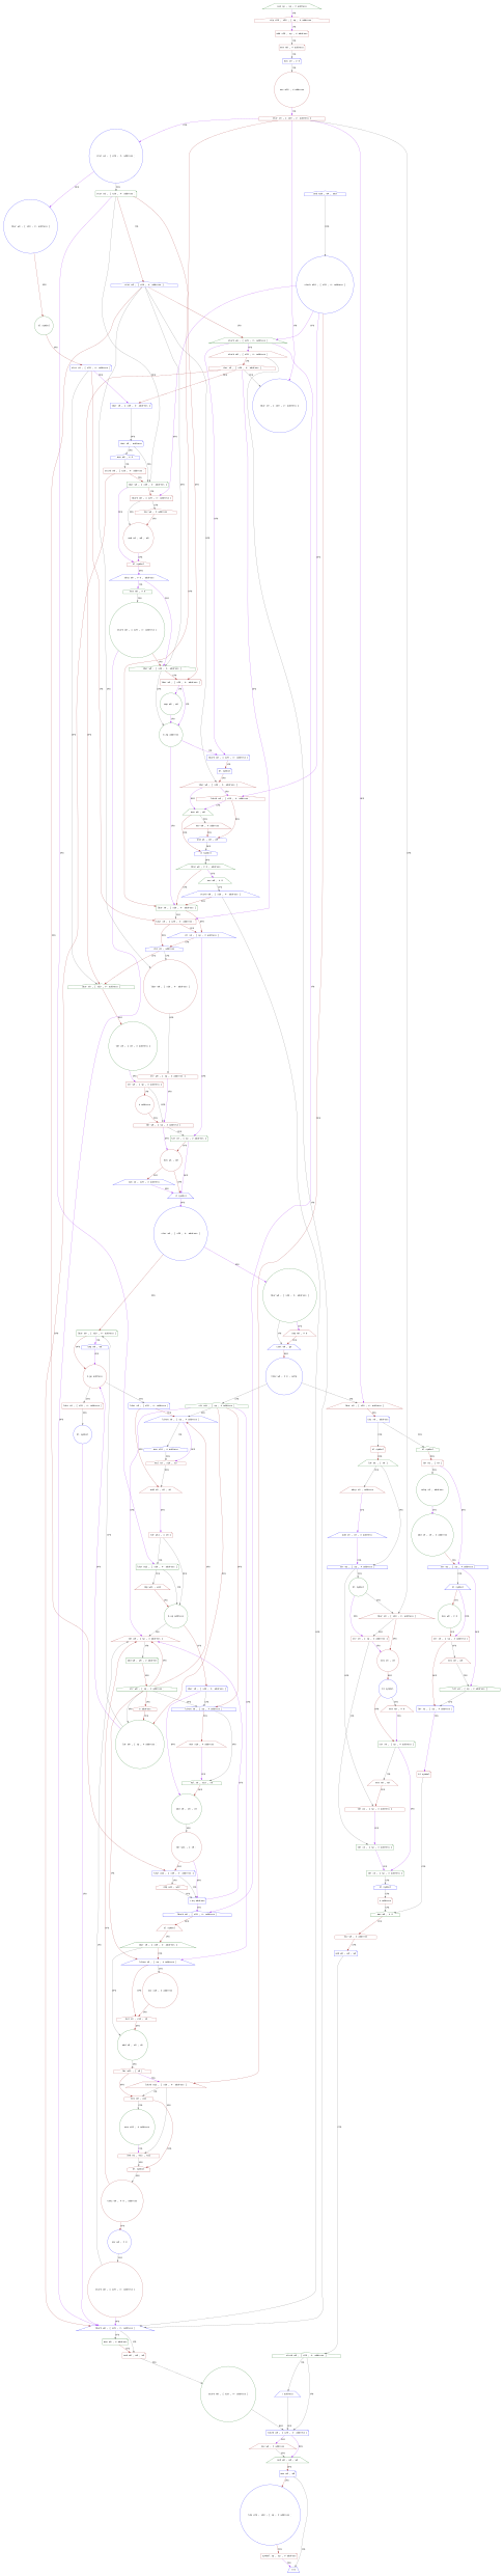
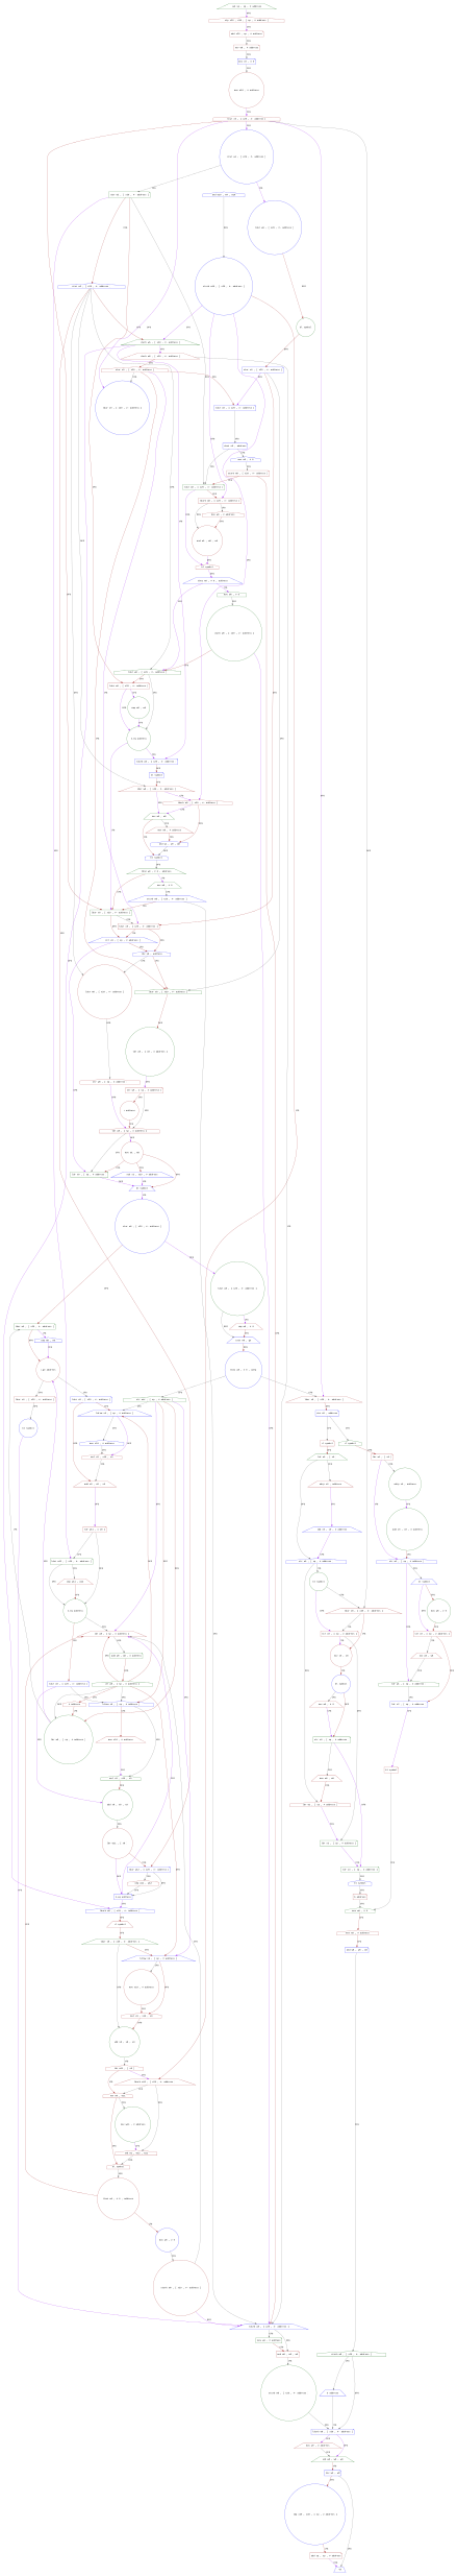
  digraph {
    fontname="Liberation Mono"
    node [color=brown fontname="Liberation Mono" shape=note]
    edge [color=gray40 fontname="Liberation Mono"]
    n1 [color=darkgreen label="sub sp , sp , # address" shape=trapezium]
    n2 [label="stp x29 , x30 , [ sp , # address ]" shape=house]
    n3 [label="add x29 , sp , # address"]
    n4 [label="mov w8 , # address"]
    n5 [color=blue label="mov x9 , # 0"]
    n6 [label="mov w10 , # address" shape=circle]
    n7 [label="stur x0 , [ x29 , #- address ]" shape=house]
    n8 [color=blue label="stur w1 , [ x29 , #- address ]" shape=circle]
    n9 [color=blue label="ldur x9 , [ x29 , #- address ]" shape=circle]
    n10 [color=darkgreen label="ldur x0 , [ x29 , #- address ]"]
    n11 [label="ldur x8 , [ x29 , #- address ]" shape=trapezium]
    n12 [label="ldur x8 , [ x29 , #- address ]" shape=trapezium]
    n13 [color=darkgreen label="stur w2 , [ x29 , #- address ]"]
    n14 [color=blue label="ldur w0 , [ x29 , #- address ]" shape=circle]
    n15 [label="ldur x8 , [ x29 , #- address ]"]
    n16 [color=blue label="str x0 , [ sp , # address ]" shape=trapezium]
    n17 [color=blue label="cbz x8 , address"]
    n18 [label="str x0 , [ sp , # address ]"]
    n19 [label="mov x0 , x8" shape=circle]
    n20 [color=blue label="stur w3 , [ x29 , #- address ]" shape=house]
    n21 [color=darkgreen label="ldur w0 , [ x29 , #- address ]"]
    n22 [label="ldur w9 , [ x29 , #- address ]"]
    n23 [color=darkgreen label="ldur w12 , [ x29 , #- address ]"]
    n24 [color=darkgreen label="bl symbol" shape=circle]
    n25 [color=darkgreen label="ldur w8 , [ x29 , #- address ]" shape=house]
    n26 [label="ldur w8 , [ x29 , #- address ]" shape=circle]
    n27 [label="ldur w8 , [ x29 , #- address ]" shape=trapezium]
    n28 [color=blue label="ldur w12 , [ x29 , #- address ]"]
    n29 [color=darkgreen label="sturb w5 , [ x29 , #- address ]" shape=trapezium]
    n30 [label="ldurb w8 , [ x29 , #- address ]"]
    n31 [label="bl symbol" shape=house]
    n32 [color=darkgreen label="b.eq address" shape=circle]
    n33 [color=darkgreen label="cmp w8 , w9" shape=circle]
    n34 [color=darkgreen label="b.eq address" shape=circle]
    n35 [label="cmp w11 , w12" shape=trapezium]
    n36 [color=blue label="and w10 , w4 , w10" shape=house]
    n37 [color=blue label="sturb w10 , [ x29 , #- address ]" shape=circle]
    n38 [label="str w8 , [ sp , # address ]" shape=house]
    n39 [label="ldurb w9 , [ x29 , #- address ]" shape=house]
    n40 [color=darkgreen label="mov w0 , w8" shape=trapezium]
    n41 [color=blue label="b.eq address"]
    n42 [label="cmp w11 , w12" shape=house]
    n43 [label="ldurb w12 , [ x29 , #- address ]" shape=trapezium]
    n44 [label="sturb w8 , [ x29 , #- address ]" shape=trapezium]
    n45 [color=blue label="ldurb w0 , [ x29 , #- address ]"]
    n46 [color=blue label="ldurb w0 , [ x29 , #- address ]" shape=house]
    n47 [label="mov w9 , # address" shape=house]
    n48 [label="and w1 , w8 , w9" shape=circle]
    n49 [color=blue label="and w1 , w9 , w8" shape=house]
    n50 [label="mov w0 , w11" shape=house]
    n51 [label="and w1 , w12 , w11" shape=house]
    n52 [label="stur x9 , [ x29 , #- address ]" shape=house]
    n53 [color=blue label="ldurb w8 , [ x29 , #- address ]" shape=trapezium]
    n54 [color=blue label="bl symbol"]
    n55 [label="bl symbol" shape=trapezium]
    n56 [color=blue label="ldur x8 , [ x29 , #- address ]"]
    n57 [color=darkgreen label="ldur x8 , [ x29 , #- address ]" shape=house]
    n58 [color=darkgreen label="mov w9 , # address"]
    n59 [label="and w8 , w8 , w9"]
    n60 [color=blue label="cbnz x8 , address"]
    n61 [color=blue label="cbz x8 , address" shape=house]
    n62 [color=darkgreen label="ldr w9 , [ x8 , # address ]" shape=circle]
    n63 [color=blue label="tbnz w0 , # 0 , address" shape=trapezium]
    n64 [color=blue label="stur x0 , [ x29 , #- address ]"]
    n65 [color=darkgreen label="mov w8 , # 0" shape=house]
    n66 [color=darkgreen label="sturb w8 , [ x29 , #- address ]" shape=circle]
    n67 [color=blue label="mov w8 , # 0" shape=house]
    n68 [label="sturb w8 , [ x29 , #- address ]"]
    n69 [color=darkgreen label="ldr x0 , [ sp , # address ]"]
    n70 [label="mov w1 , w8" shape=circle]
    n71 [color=blue label="bl symbol" shape=trapezium]
    n72 [label="ldr w8 , [ sp , # address ]" shape=house]
    n73 [label="str w9 , [ sp , # address ]"]
    n74 [label="mov w8 , # address" shape=trapezium]
    n75 [color=blue label="bl symbol" shape=house]
    n76 [color=darkgreen label="tbnz w0 , # 0 , address" shape=trapezium]
    n77 [color=darkgreen label="mov w8 , # 0" shape=trapezium]
    n78 [color=blue label="sturb w8 , [ x29 , #- address ]" shape=trapezium]
    n79 [color=blue label="sub x2 , x29 , # address" shape=trapezium]
    n80 [label="b address" shape=circle]
    n81 [color=darkgreen label="str wzr , [ sp , # address ]" shape=house]
    n82 [color=darkgreen label="ldr w8 , [ sp , # address ]" shape=circle]
    n83 [color=blue label="ldrsw x9 , [ sp , # address ]" shape=trapezium]
    n84 [label="ldr w8 , [ sp , # address ]" shape=trapezium]
    n85 [color=blue label="ldrsw x9 , [ sp , # address ]" shape=house]
    n86 [color=blue label="ldrsw x9 , [ sp , # address ]" shape=trapezium]
    n87 [color=darkgreen label="ldur w9 , [ x29 , #- address ]"]
    n88 [label="b.ge address" shape=circle]
    n89 [color=blue label="mov x10 , # address" shape=house]
    n90 [label="mul x9 , x10 , x9" shape=house]
    n91 [color=darkgreen label="add w8 , w8 , # address"]
    n92 [label="mov x10 , # address" shape=trapezium]
    n93 [color=darkgreen label="mul x9 , x10 , x9" shape=house]
    n94 [label="mov x10 , # address" shape=circle]
    n95 [label="mul x9 , x10 , x9" shape=house]
    n96 [color=blue label="cmp w8 , w9" shape=house]
    n97 [label="ldur x0 , [ x29 , #- address ]"]
    n98 [color=blue label="ldur x8 , [ x29 , #- address ]"]
    n99 [color=darkgreen label="bl symbol" shape=house]
    n100 [label="bl symbol"]
    n101 [label="ldr w1 , [ x0 ]"]
    n102 [color=darkgreen label="ldr w1 , [ x0 ]" shape=trapezium]
    n103 [color=darkgreen label="adrp x0 , address" shape=circle]
    n104 [color=blue label="str w1 , [ sp , # address ]" shape=house]
    n105 [label="adrp x0 , address" shape=trapezium]
    n106 [color=blue label="str w1 , [ sp , # address ]" shape=house]
    n107 [color=blue label="stur w0 , [ x29 , #- address ]" shape=circle]
    n108 [color=darkgreen label="ldur w8 , [ x29 , #- address ]" shape=circle]
    n109 [label="cmp w8 , # 0" shape=trapezium]
    n110 [color=blue label="cset w8 , ge" shape=trapezium]
    n111 [color=blue label="tbnz w8 , # 0 , adrp" shape=circle]
    n112 [color=blue label="bl symbol" shape=circle]
    n113 [color=darkgreen label="sturb w8 , [ x29 , #- address ]" shape=circle]
    n114 [color=blue label="ldurb w8 , [ x29 , #- address ]"]
    n115 [label="mov w9 , # address" shape=trapezium]
    n116 [color=darkgreen label="and w8 , w8 , w9" shape=trapezium]
    n117 [color=blue label="mov w0 , w8"]
    n118 [label="add x8 , x8 , x9" shape=trapezium]
    n119 [label="ldr w11 , [ x8 ]"]
    n120 [color=blue label="ldur x8 , [ x29 , #- address ]"]
    n121 [color=darkgreen label="add x8 , x8 , x9" shape=circle]
    n122 [color=darkgreen label="str w8 , [ sp , # address ]" shape=house]
    n123 [label="ldr w11 , [ x8 ]" shape=circle]
    n124 [color=darkgreen label="add x0 , x0 , # address" shape=circle]
    n125 [color=blue label="bl symbol" shape=trapezium]
    n126 [color=darkgreen label="ldr w1 , [ sp , # address ]" shape=house]
    n127 [color=darkgreen label="mov w8 , # 0" shape=circle]
    n128 [label="str x0 , [ sp , # address ]"]
    n129 [color=blue label="ldr x2 , [ sp , # address ]"]
    n130 [label="mov w0 , w8" shape=trapezium]
    n131 [label="bl symbol"]
    n132 [color=darkgreen label="mov w8 , # 0" shape=house]
    n133 [label="mov w9 , # address" shape=house]
    n134 [color=blue label="and w8 , w8 , w9"]
    n135 [color=blue label="add x0 , x0 , # address" shape=trapezium]
    n136 [color=darkgreen label="bl symbol" shape=circle]
    n137 [label="ldr w1 , [ sp , # address ]" shape=house]
    n138 [color=darkgreen label="ldr x2 , [ sp , # address ]"]
    n139 [color=blue label="bl symbol" shape=circle]
    n140 [color=darkgreen label="ldr x3 , [ sp , # address ]"]
    n141 [label="mov w9 , # 0" shape=trapezium]
    n142 [color=darkgreen label="str x0 , [ sp , # address ]"]
    n143 [label="mov w0 , w9" shape=trapezium]
    n144 [color=blue label="bl symbol" shape=house]
    n145 [label="b address"]
    n146 [label="b address" shape=house]
    n147 [color=darkgreen label="ldur x8 , [ x29 , #- address ]" shape=trapezium]
    n148 [color=blue label="ldp x29 , x30 , [ sp , # address ]" shape=circle]
    n149 [color=blue label=ret shape=trapezium]
-   n150 [label="symbol sp , sp , # address"]
+   n150 [label="add sp , sp , # address"]
    n151 [color=darkgreen label="sturb w8 , [ x29 , #- address ]" shape=house]
    n152 [color=blue label="b address" shape=trapezium]
    n153 [color=darkgreen label="add x8 , x8 , x9" shape=circle]
    n154 [label="ldr w11 , [ x8 ]" shape=house]
    n155 [color=darkgreen label="mov w11 , # address" shape=circle]
    n156 [label="bl symbol" shape=house]
    n157 [label="tbnz w0 , # 0 , address" shape=circle]
    n158 [color=blue label="mov w8 , # 0" shape=circle]
    n159 [label="sturb w8 , [ x29 , #- address ]" shape=circle]
    n1 -> n2 [color=purple label=DFG]
    n2 -> n3 [color=purple label=CFG]
    n3 -> n4 [label=CFG]
    n4 -> n5 [label=CFG]
    n5 -> n6 [label=CFG]
    n6 -> n7 [color=purple label=CFG]
    n7 -> n8 [color=purple label=CFG]
    n7 -> n9 [color=purple label=DFG]
    n7 -> n10 [color=brown label=DFG]
    n7 -> n11 [color=purple label=DFG]
    n7 -> n12 [label=DFG]
    n8 -> n13 [label=CFG]
    n8 -> n14 [color=purple label=DFG]
    n10 -> n15 [label=CFG]
    n10 -> n16 [color=brown label=DFG]
    n11 -> n17 [color=brown label=DFG]
    n12 -> n18 [label=CFG]
    n12 -> n19 [color=brown label=DFG]
    n13 -> n20 [color=brown label=CFG]
    n13 -> n21 [label=DFG]
    n13 -> n22 [color=brown label=DFG]
    n13 -> n23 [color=purple label=DFG]
    n14 -> n24 [color=brown label=DFG]
    n15 -> n16 [color=brown label=CFG]
    n15 -> n61 [color=brown label=DFG]
    n16 -> n61 [color=brown label=CFG]
    n16 -> n69 [color=purple label=DFG]
    n17 -> n99 [label=CFG]
    n17 -> n100 [label=CFG]
    n18 -> n19 [color=purple label=CFG]
    n18 -> n138 [label=DFG]
    n19 -> n139 [color=brown label=DFG]
    n20 -> n25 [label=DFG]
    n20 -> n26 [label=DFG]
    n20 -> n27 [label=DFG]
    n20 -> n28 [color=brown label=DFG]
    n20 -> n29 [color=brown label=CFG]
    n21 -> n30 [color=brown label=CFG]
    n21 -> n31 [color=purple label=DFG]
    n22 -> n32 [color=purple label=DFG]
    n22 -> n33 [color=purple label=CFG]
    n23 -> n34 [label=DFG]
    n23 -> n35 [label=CFG]
    n24 -> n64 [color=brown label=DFG]
    n25 -> n22 [color=brown label=CFG]
    n25 -> n32 [label=DFG]
    n26 -> n38 [label=DFG]
    n27 -> n39 [color=purple label=CFG]
    n27 -> n40 [color=purple label=DFG]
    n28 -> n41 [label=DFG]
    n28 -> n42 [label=CFG]
    n29 -> n44 [color=purple label=CFG]
    n29 -> n45 [color=purple label=DFG]
    n29 -> n46 [color=purple label=DFG]
    n30 -> n47 [label=CFG]
    n30 -> n48 [label=DFG]
    n31 -> n63 [color=purple label=DFG]
    n32 -> n10 [color=purple label=CFG]
    n32 -> n45 [color=purple label=CFG]
    n33 -> n32 [color=purple label=CFG]
    n34 -> n84 [label=CFG]
    n34 -> n120 [color=brown label=CFG]
    n35 -> n34 [color=brown label=CFG]
    n36 -> n37 [label=DFG]
    n37 -> n29 [color=purple label=CFG]
    n37 -> n30 [color=purple label=DFG]
    n37 -> n39 [color=purple label=DFG]
    n37 -> n43 [color=brown label=DFG]
    n38 -> n72 [color=purple label=DFG]
    n39 -> n40 [color=purple label=CFG]
    n39 -> n49 [color=brown label=DFG]
    n40 -> n74 [label=CFG]
    n40 -> n75 [color=brown label=DFG]
    n41 -> n46 [color=purple label=CFG]
    n41 -> n84 [color=purple label=CFG]
    n42 -> n41 [label=CFG]
    n43 -> n50 [label=CFG]
    n43 -> n51 [label=DFG]
    n44 -> n52 [color=brown label=CFG]
    n44 -> n53 [label=DFG]
    n45 -> n54 [color=brown label=DFG]
    n46 -> n55 [color=brown label=DFG]
    n47 -> n48 [color=brown label=CFG]
    n48 -> n31 [color=purple label=DFG]
    n49 -> n75 [label=DFG]
    n50 -> n155 [label=CFG]
    n50 -> n156 [color=brown label=DFG]
    n51 -> n156 [label=DFG]
    n52 -> n9 [label=CFG]
    n52 -> n15 [color=purple label=DFG]
    n52 -> n56 [color=brown label=DFG]
    n52 -> n57 [color=brown label=DFG]
    n53 -> n58 [label=CFG]
    n53 -> n59 [label=DFG]
    n54 -> n27 [color=brown label=CFG]
    n55 -> n147 [color=brown label=CFG]
    n56 -> n60 [label=DFG]
    n57 -> n62 [color=brown label=DFG]
    n58 -> n59 [color=brown label=CFG]
    n59 -> n113 [label=DFG]
    n60 -> n21 [label=CFG]
    n60 -> n67 [label=CFG]
    n61 -> n26 [label=CFG]
    n61 -> n57 [color=brown label=CFG]
    n62 -> n73 [color=purple label=DFG]
    n63 -> n25 [color=purple label=CFG]
    n63 -> n65 [color=purple label=CFG]
    n64 -> n15 [color=brown label=DFG]
    n64 -> n56 [color=purple label=DFG]
    n64 -> n57 [label=DFG]
    n65 -> n66 [label=CFG]
    n66 -> n25 [color=brown label=CFG]
    n66 -> n53 [color=purple label=DFG]
    n67 -> n68 [label=CFG]
    n68 -> n21 [color=brown label=CFG]
    n68 -> n53 [color=brown label=DFG]
-   n69 -> n70 [color=brown label=CFG]
+   n70 -> n69 [color=brown label=CFG]
    n69 -> n71 [color=purple label=DFG]
    n70 -> n71 [color=brown label=DFG]
    n70 -> n79 [color=brown label=CFG]
    n71 -> n107 [color=purple label=DFG]
    n72 -> n69 [label=CFG]
    n72 -> n70 [color=purple label=DFG]
    n73 -> n72 [label=DFG]
    n73 -> n80 [color=brown label=CFG]
    n74 -> n49 [color=brown label=CFG]
    n75 -> n76 [label=DFG]
    n76 -> n10 [color=brown label=CFG]
    n76 -> n77 [color=purple label=CFG]
    n77 -> n78 [label=CFG]
    n78 -> n10 [color=brown label=CFG]
    n78 -> n53 [label=DFG]
    n79 -> n71 [color=purple label=DFG]
    n80 -> n72 [color=brown label=CFG]
    n81 -> n82 [color=brown label=DFG]
    n81 -> n83 [label=DFG]
    n81 -> n84 [color=purple label=DFG]
    n81 -> n85 [color=brown label=DFG]
    n81 -> n86 [color=purple label=DFG]
    n82 -> n87 [label=CFG]
    n82 -> n88 [color=purple label=DFG]
    n83 -> n89 [label=CFG]
    n83 -> n90 [color=purple label=DFG]
    n84 -> n91 [label=DFG]
    n85 -> n92 [color=brown label=CFG]
    n85 -> n93 [label=DFG]
    n86 -> n94 [label=CFG]
    n86 -> n95 [color=brown label=DFG]
    n87 -> n88 [color=brown label=DFG]
    n87 -> n96 [color=purple label=CFG]
    n88 -> n97 [label=CFG]
    n88 -> n98 [label=CFG]
    n89 -> n90 [label=CFG]
    n90 -> n118 [label=DFG]
    n91 -> n122 [color=brown label=DFG]
    n92 -> n93 [color=purple label=CFG]
    n93 -> n121 [color=brown label=DFG]
    n94 -> n95 [color=brown label=CFG]
    n95 -> n153 [color=brown label=DFG]
    n96 -> n88 [color=purple label=CFG]
    n97 -> n112 [label=DFG]
    n98 -> n83 [color=brown label=CFG]
    n98 -> n118 [color=brown label=DFG]
    n99 -> n101 [color=brown label=DFG]
    n100 -> n102 [color=brown label=DFG]
    n101 -> n103 [label=CFG]
    n101 -> n104 [color=purple label=DFG]
    n102 -> n105 [label=CFG]
    n102 -> n106 [label=DFG]
    n103 -> n124 [color=purple label=CFG]
    n104 -> n125 [label=CFG]
    n104 -> n126 [color=purple label=DFG]
    n105 -> n135 [color=purple label=CFG]
    n106 -> n136 [label=CFG]
    n106 -> n137 [label=DFG]
    n107 -> n87 [color=brown label=DFG]
    n107 -> n108 [color=purple label=DFG]
    n108 -> n109 [color=purple label=CFG]
    n108 -> n110 [label=DFG]
    n109 -> n110 [color=brown label=CFG]
    n110 -> n111 [color=brown label=DFG]
    n111 -> n11 [label=CFG]
    n111 -> n81 [label=CFG]
    n112 -> n53 [color=purple label=CFG]
    n113 -> n114 [label=DFG]
    n114 -> n115 [color=purple label=CFG]
    n114 -> n116 [color=purple label=DFG]
    n115 -> n116 [label=CFG]
    n116 -> n117 [color=brown label=DFG]
    n117 -> n148 [color=brown label=CFG]
    n117 -> n149 [label=DFG]
    n118 -> n119 [color=purple label=DFG]
    n119 -> n23 [label=CFG]
    n119 -> n34 [label=DFG]
    n120 -> n85 [label=CFG]
    n120 -> n121 [color=purple label=DFG]
    n121 -> n123 [label=DFG]
    n122 -> n82 [label=DFG]
    n122 -> n83 [color=brown label=DFG]
    n122 -> n84 [color=brown label=DFG]
    n122 -> n85 [label=DFG]
    n122 -> n86 [color=brown label=DFG]
    n122 -> n146 [color=brown label=CFG]
    n123 -> n28 [color=brown label=CFG]
    n123 -> n41 [color=purple label=DFG]
    n124 -> n104 [color=brown label=CFG]
    n125 -> n127 [color=brown label=CFG]
    n125 -> n128 [color=purple label=DFG]
    n126 -> n129 [label=CFG]
    n127 -> n128 [color=brown label=CFG]
    n128 -> n129 [color=brown label=DFG]
    n128 -> n130 [label=CFG]
    n129 -> n131 [color=purple label=CFG]
    n130 -> n126 [label=CFG]
    n131 -> n132 [label=CFG]
    n132 -> n133 [color=brown label=CFG]
    n133 -> n134 [color=brown label=CFG]
    n134 -> n151 [label=CFG]
    n135 -> n106 [color=purple label=CFG]
    n136 -> n12 [label=CFG]
    n136 -> n18 [color=purple label=DFG]
    n137 -> n138 [color=purple label=CFG]
    n138 -> n140 [color=purple label=CFG]
    n139 -> n141 [label=CFG]
    n139 -> n142 [color=brown label=DFG]
    n140 -> n144 [label=CFG]
    n141 -> n142 [color=purple label=CFG]
    n142 -> n140 [color=purple label=DFG]
    n142 -> n143 [label=CFG]
    n143 -> n137 [color=brown label=CFG]
    n144 -> n145 [label=CFG]
    n145 -> n132 [label=CFG]
    n146 -> n82 [color=brown label=CFG]
    n147 -> n86 [color=brown label=CFG]
    n147 -> n153 [label=DFG]
    n148 -> n150 [color=brown label=CFG]
    n150 -> n149 [color=purple label=CFG]
    n151 -> n114 [label=DFG]
    n151 -> n152 [label=CFG]
    n152 -> n114 [label=CFG]
    n153 -> n154 [label=DFG]
    n154 -> n43 [color=purple label=CFG]
    n154 -> n50 [color=brown label=DFG]
    n155 -> n51 [color=purple label=CFG]
    n156 -> n157 [label=DFG]
    n157 -> n84 [color=brown label=CFG]
    n157 -> n158 [color=brown label=CFG]
    n158 -> n159 [label=CFG]
    n159 -> n53 [color=purple label=DFG]
    n159 -> n84 [label=CFG]
  }
